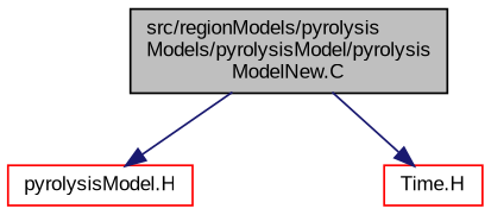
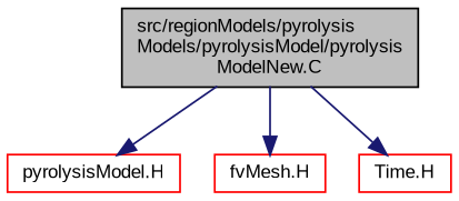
  digraph {
    fontname="Liberation Sans"
    node [color=red fontname="Liberation Sans" fontsize=10 shape=record]
    edge [color=midnightblue fontname="Liberation Sans" fontsize=10 labelfontname=FreeSans labelfontsize=10 style=solid]
    n1 [color=black fillcolor=grey75 fontcolor=black height=0.2 label="src/regionModels/pyrolysis\lModels/pyrolysisModel/pyrolysis\lModelNew.C" style=filled width=0.4]
    n2 [height=0.2 label="pyrolysisModel.H" width=0.4]
+   n3 [height=0.2 label="fvMesh.H" width=0.4]
    n4 [height=0.2 label="Time.H" width=0.4]
    n1 -> n2
+   n1 -> n3
    n1 -> n4
  }
